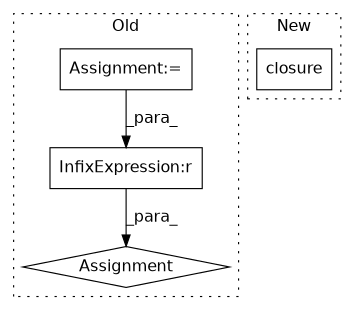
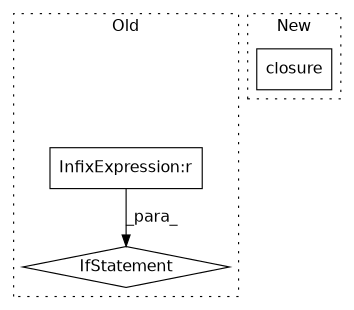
  digraph {
    fontname="DejaVu Sans"
    node [fontname="DejaVu Sans" shape=box]
    edge [fontname="DejaVu Sans"]
-   n1 [a=25 l=3 label=Assignment s=1512 shape=diamond]
+   n1 [a=25 l=3 label=IfStatement s=1512 shape=diamond]
    n2 [a=27 l=4 label="InfixExpression:r" s=1503]
-   n3 [a=7 l=32 label="Assignment:=" s=1602]
    n4 [a=32 l=9 label=closure s=1444]
    subgraph cluster_1 {
      label=Old
      style=dotted
      n1
      n2
-     n3
    }
    subgraph cluster_2 {
      label=New
      style=dotted
      n4
    }
    n2 -> n1 [label=_para_]
-   n3 -> n2 [label=_para_]
  }
